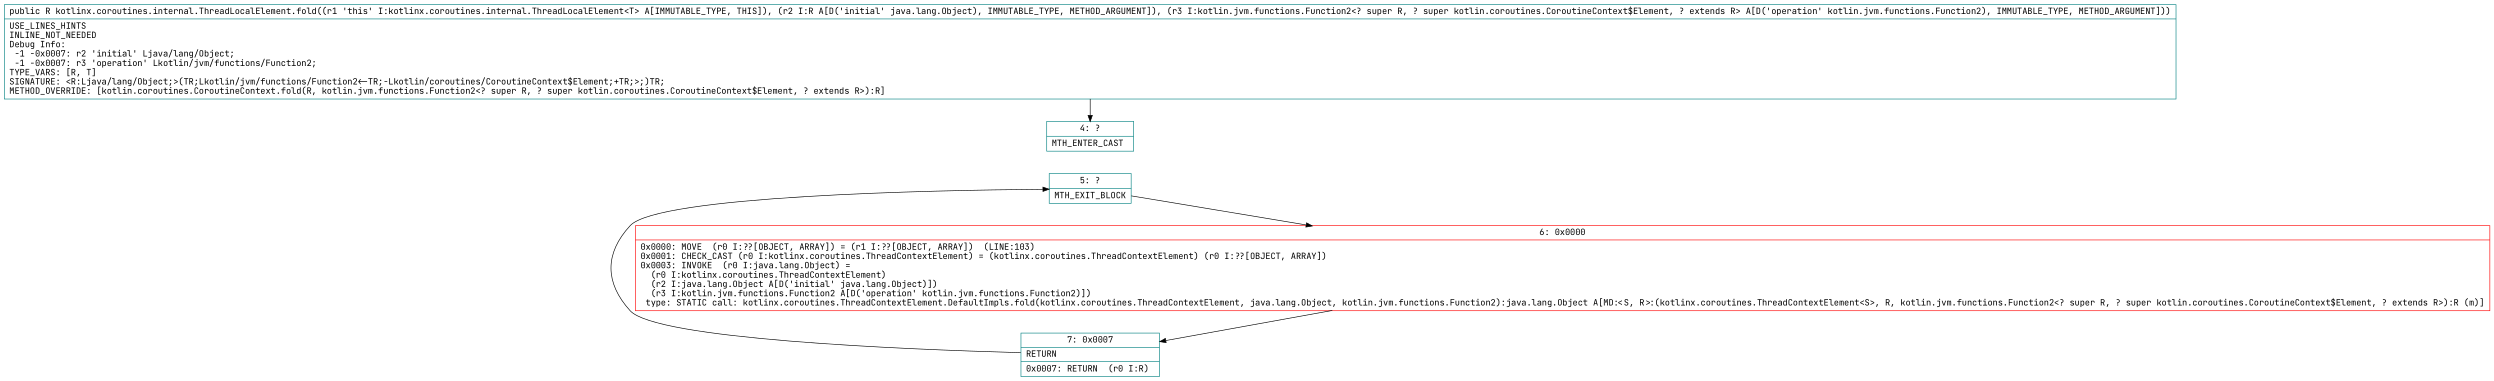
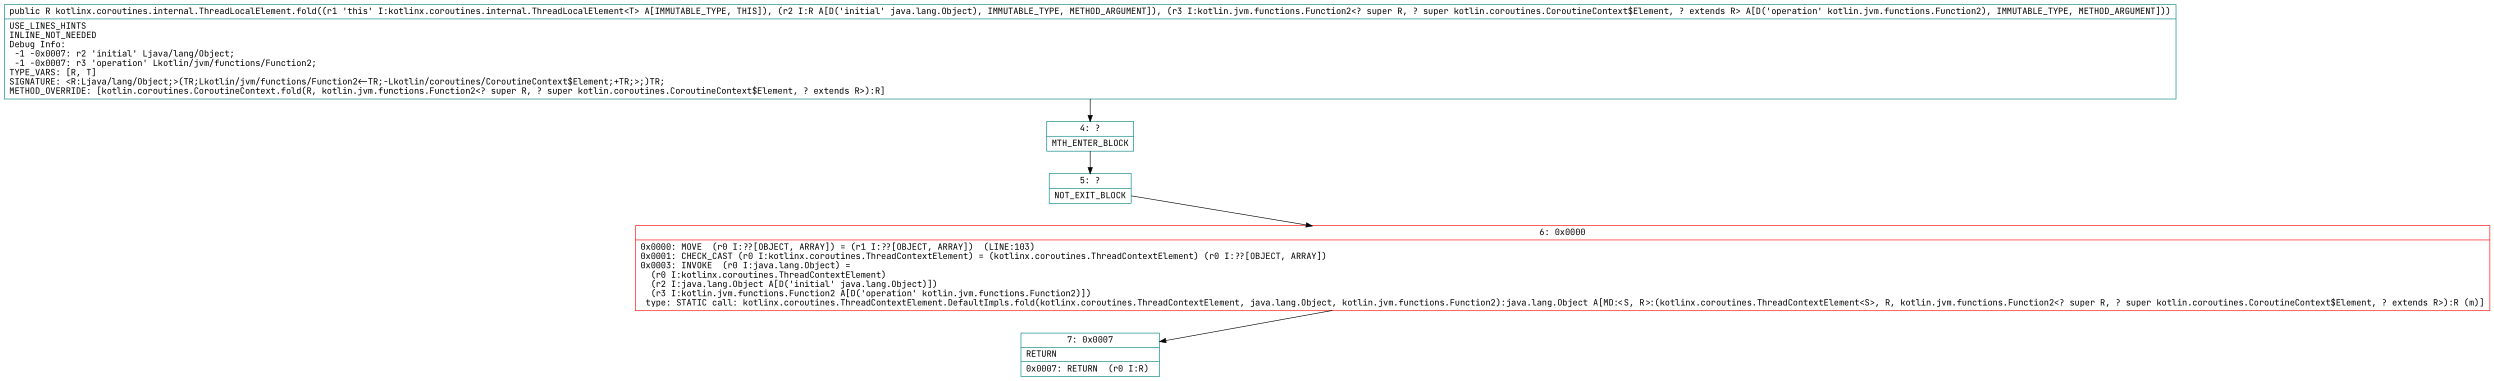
  digraph {
    fontname="JetBrains Mono"
    node [color=teal fontname="JetBrains Mono" shape=record]
    edge [fontname="JetBrains Mono"]
-   n1 [label="{4\:\ ?|MTH_ENTER_CAST\l}"]
+   n1 [label="{4\:\ ?|MTH_ENTER_BLOCK\l}"]
    n2 [color=red label="{6\:\ 0x0000|0x0000: MOVE  (r0 I:??[OBJECT, ARRAY]) = (r1 I:??[OBJECT, ARRAY])  (LINE:103)\l0x0001: CHECK_CAST (r0 I:kotlinx.coroutines.ThreadContextElement) = (kotlinx.coroutines.ThreadContextElement) (r0 I:??[OBJECT, ARRAY]) \l0x0003: INVOKE  (r0 I:java.lang.Object) = \l  (r0 I:kotlinx.coroutines.ThreadContextElement)\l  (r2 I:java.lang.Object A[D('initial' java.lang.Object)])\l  (r3 I:kotlin.jvm.functions.Function2 A[D('operation' kotlin.jvm.functions.Function2)])\l type: STATIC call: kotlinx.coroutines.ThreadContextElement.DefaultImpls.fold(kotlinx.coroutines.ThreadContextElement, java.lang.Object, kotlin.jvm.functions.Function2):java.lang.Object A[MD:\<S, R\>:(kotlinx.coroutines.ThreadContextElement\<S\>, R, kotlin.jvm.functions.Function2\<? super R, ? super kotlin.coroutines.CoroutineContext$Element, ? extends R\>):R (m)]\l}"]
    n3 [label="{7\:\ 0x0007|RETURN\l|0x0007: RETURN  (r0 I:R) \l}"]
-   n4 [label="{5\:\ ?|MTH_EXIT_BLOCK\l}"]
+   n4 [label="{5\:\ ?|NOT_EXIT_BLOCK\l}"]
    n5 [label="{public R kotlinx.coroutines.internal.ThreadLocalElement.fold((r1 'this' I:kotlinx.coroutines.internal.ThreadLocalElement\<T\> A[IMMUTABLE_TYPE, THIS]), (r2 I:R A[D('initial' java.lang.Object), IMMUTABLE_TYPE, METHOD_ARGUMENT]), (r3 I:kotlin.jvm.functions.Function2\<? super R, ? super kotlin.coroutines.CoroutineContext$Element, ? extends R\> A[D('operation' kotlin.jvm.functions.Function2), IMMUTABLE_TYPE, METHOD_ARGUMENT]))  | USE_LINES_HINTS\lINLINE_NOT_NEEDED\lDebug Info:\l  \-1 \-0x0007: r2 'initial' Ljava\/lang\/Object;\l  \-1 \-0x0007: r3 'operation' Lkotlin\/jvm\/functions\/Function2;\lTYPE_VARS: [R, T]\lSIGNATURE: \<R:Ljava\/lang\/Object;\>(TR;Lkotlin\/jvm\/functions\/Function2\<\-TR;\-Lkotlin\/coroutines\/CoroutineContext$Element;+TR;\>;)TR;\lMETHOD_OVERRIDE: [kotlin.coroutines.CoroutineContext.fold(R, kotlin.jvm.functions.Function2\<? super R, ? super kotlin.coroutines.CoroutineContext$Element, ? extends R\>):R]\l}"]
    n2 -> n3
-   n3 -> n4
+   n1 -> n4
    n4 -> n2
    n5 -> n1
  }
